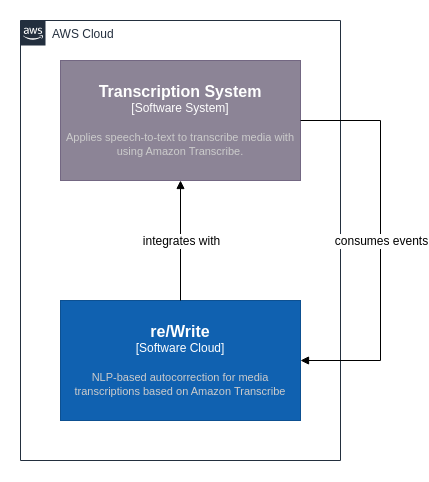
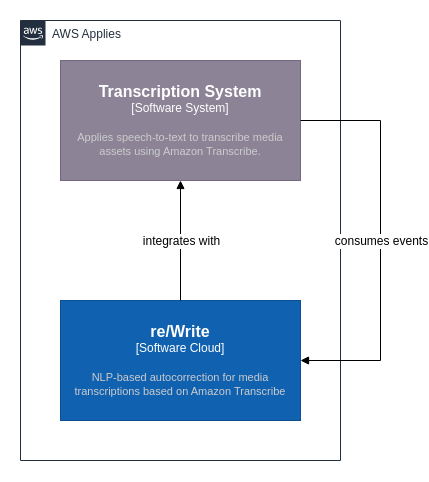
  <mxCell id="0" />
  <mxCell id="1" parent="0" />
  <mxCell id="2" value="&lt;font style=&quot;font-size: 16px&quot;&gt;&lt;b&gt;re/Write&lt;/b&gt;&lt;/font&gt;&lt;div&gt;[Software Cloud]&lt;/div&gt;&lt;br&gt;&lt;div&gt;&lt;font style=&quot;font-size: 11px&quot;&gt;&lt;font color=&quot;#cccccc&quot;&gt;NLP-based autocorrection for media transcriptions based on Amazon Transcribe&lt;/font&gt;&lt;/div&gt;" style="rounded=0;whiteSpace=wrap;html=1;labelBackgroundColor=none;fillColor=#1061B0;fontColor=#ffffff;align=center;arcSize=10;strokeColor=#0D5091;metaEdit=1;resizable=0;points=[[0.25,0,0],[0.5,0,0],[0.75,0,0],[1,0.25,0],[1,0.5,0],[1,0.75,0],[0.75,1,0],[0.5,1,0],[0.25,1,0],[0,0.75,0],[0,0.5,0],[0,0.25,0]];" parent="1" vertex="1"><mxGeometry x="60" y="300" width="240" height="120" as="geometry" /></mxCell>
- <mxCell id="3" value="&lt;font style=&quot;font-size: 16px&quot;&gt;&lt;b&gt;Transcription System&lt;/b&gt;&lt;/font&gt;&lt;div&gt;[Software System]&lt;/div&gt;&lt;br&gt;&lt;div&gt;&lt;font style=&quot;font-size: 11px&quot;&gt;&lt;font color=&quot;#cccccc&quot;&gt;Applies speech-to-text to transcribe media with using Amazon Transcribe.&lt;/font&gt;&lt;/div&gt;" style="rounded=0;whiteSpace=wrap;html=1;labelBackgroundColor=none;fillColor=#8C8496;fontColor=#ffffff;align=center;arcSize=10;strokeColor=#736782;metaEdit=1;resizable=0;points=[[0.25,0,0],[0.5,0,0],[0.75,0,0],[1,0.25,0],[1,0.5,0],[1,0.75,0],[0.75,1,0],[0.5,1,0],[0.25,1,0],[0,0.75,0],[0,0.5,0],[0,0.25,0]];verticalAlign=middle;fontFamily=Helvetica;fontSize=12;" parent="1" vertex="1"><mxGeometry x="60" y="60" width="240" height="120" as="geometry" /></mxCell>
+ <mxCell id="3" value="&lt;font style=&quot;font-size: 16px&quot;&gt;&lt;b&gt;Transcription System&lt;/b&gt;&lt;/font&gt;&lt;div&gt;[Software System]&lt;/div&gt;&lt;br&gt;&lt;div&gt;&lt;font style=&quot;font-size: 11px&quot;&gt;&lt;font color=&quot;#cccccc&quot;&gt;Applies speech-to-text to transcribe media assets using Amazon Transcribe.&lt;/font&gt;&lt;/div&gt;" style="rounded=0;whiteSpace=wrap;html=1;labelBackgroundColor=none;fillColor=#8C8496;fontColor=#ffffff;align=center;arcSize=10;strokeColor=#736782;metaEdit=1;resizable=0;points=[[0.25,0,0],[0.5,0,0],[0.75,0,0],[1,0.25,0],[1,0.5,0],[1,0.75,0],[0.75,1,0],[0.5,1,0],[0.25,1,0],[0,0.75,0],[0,0.5,0],[0,0.25,0]];verticalAlign=middle;fontFamily=Helvetica;fontSize=12;" parent="1" vertex="1"><mxGeometry x="60" y="60" width="240" height="120" as="geometry" /></mxCell>
  <mxCell id="4" style="edgeStyle=orthogonalEdgeStyle;rounded=0;orthogonalLoop=1;jettySize=auto;html=1;fontFamily=Helvetica;fontSize=12;fontColor=#ffffff;endArrow=block;endFill=1;exitX=0.5;exitY=0;exitDx=0;exitDy=0;exitPerimeter=0;" parent="1" source="2" target="3" edge="1"><mxGeometry relative="1" as="geometry"><mxPoint x="60" y="230" as="sourcePoint" /></mxGeometry></mxCell>
  <mxCell id="5" value="integrates with" style="edgeLabel;html=1;align=center;verticalAlign=middle;resizable=0;points=[];fontSize=12;fontFamily=Helvetica;fontColor=#000000;" parent="4" vertex="1" connectable="0"><mxGeometry x="-0.15" y="-1" relative="1" as="geometry"><mxPoint x="-1" y="-9" as="offset" /></mxGeometry></mxCell>
- <mxCell id="6" value="AWS Cloud" style="points=[[0,0],[0.25,0],[0.5,0],[0.75,0],[1,0],[1,0.25],[1,0.5],[1,0.75],[1,1],[0.75,1],[0.5,1],[0.25,1],[0,1],[0,0.75],[0,0.5],[0,0.25]];outlineConnect=0;gradientColor=none;html=1;whiteSpace=wrap;fontSize=12;fontStyle=0;container=1;pointerEvents=0;collapsible=0;recursiveResize=0;shape=mxgraph.aws4.group;grIcon=mxgraph.aws4.group_aws_cloud_alt;strokeColor=#232F3E;fillColor=none;verticalAlign=top;align=left;spacingLeft=30;fontColor=#232F3E;dashed=0;labelBackgroundColor=default;fontFamily=Helvetica;" parent="1" vertex="1"><mxGeometry x="20" y="20" width="320" height="440" as="geometry" /></mxCell>
+ <mxCell id="6" value="AWS Applies" style="points=[[0,0],[0.25,0],[0.5,0],[0.75,0],[1,0],[1,0.25],[1,0.5],[1,0.75],[1,1],[0.75,1],[0.5,1],[0.25,1],[0,1],[0,0.75],[0,0.5],[0,0.25]];outlineConnect=0;gradientColor=none;html=1;whiteSpace=wrap;fontSize=12;fontStyle=0;container=1;pointerEvents=0;collapsible=0;recursiveResize=0;shape=mxgraph.aws4.group;grIcon=mxgraph.aws4.group_aws_cloud_alt;strokeColor=#232F3E;fillColor=none;verticalAlign=top;align=left;spacingLeft=30;fontColor=#232F3E;dashed=0;labelBackgroundColor=default;fontFamily=Helvetica;" parent="1" vertex="1"><mxGeometry x="20" y="20" width="320" height="440" as="geometry" /></mxCell>
  <mxCell id="7" style="edgeStyle=orthogonalEdgeStyle;shape=connector;rounded=0;orthogonalLoop=1;jettySize=auto;html=1;entryX=1;entryY=0.5;entryDx=0;entryDy=0;entryPerimeter=0;labelBackgroundColor=default;strokeColor=default;align=center;verticalAlign=middle;fontFamily=Helvetica;fontSize=12;fontColor=#000000;endArrow=block;endFill=1;exitX=1;exitY=0.5;exitDx=0;exitDy=0;exitPerimeter=0;" parent="1" source="3" target="2" edge="1"><mxGeometry relative="1" as="geometry"><Array as="points"><mxPoint x="380" y="120" /><mxPoint x="380" y="360" /></Array></mxGeometry></mxCell>
  <mxCell id="8" value="consumes events" style="edgeLabel;html=1;align=center;verticalAlign=middle;resizable=0;points=[];fontSize=12;fontFamily=Helvetica;fontColor=#000000;" parent="7" vertex="1" connectable="0"><mxGeometry x="-0.156" relative="1" as="geometry"><mxPoint y="31" as="offset" /></mxGeometry></mxCell>
